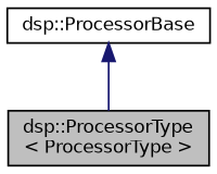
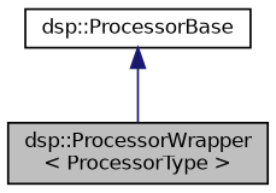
  digraph {
    node [color=black fontname=Helvetica fontsize=10 shape=record]
-   n1 [fillcolor=grey75 fontcolor=black height=0.2 label="dsp::ProcessorType\l\< ProcessorType \>" style=filled width=0.4]
+   n1 [fillcolor=grey75 fontcolor=black height=0.2 label="dsp::ProcessorWrapper\l\< ProcessorType \>" style=filled width=0.4]
    n2 [height=0.2 label="dsp::ProcessorBase" width=0.4]
    n2 -> n1 [color=midnightblue dir=back fontname=Helvetica fontsize=10 labelfontname=Helvetica labelfontsize=10 style=solid]
  }
